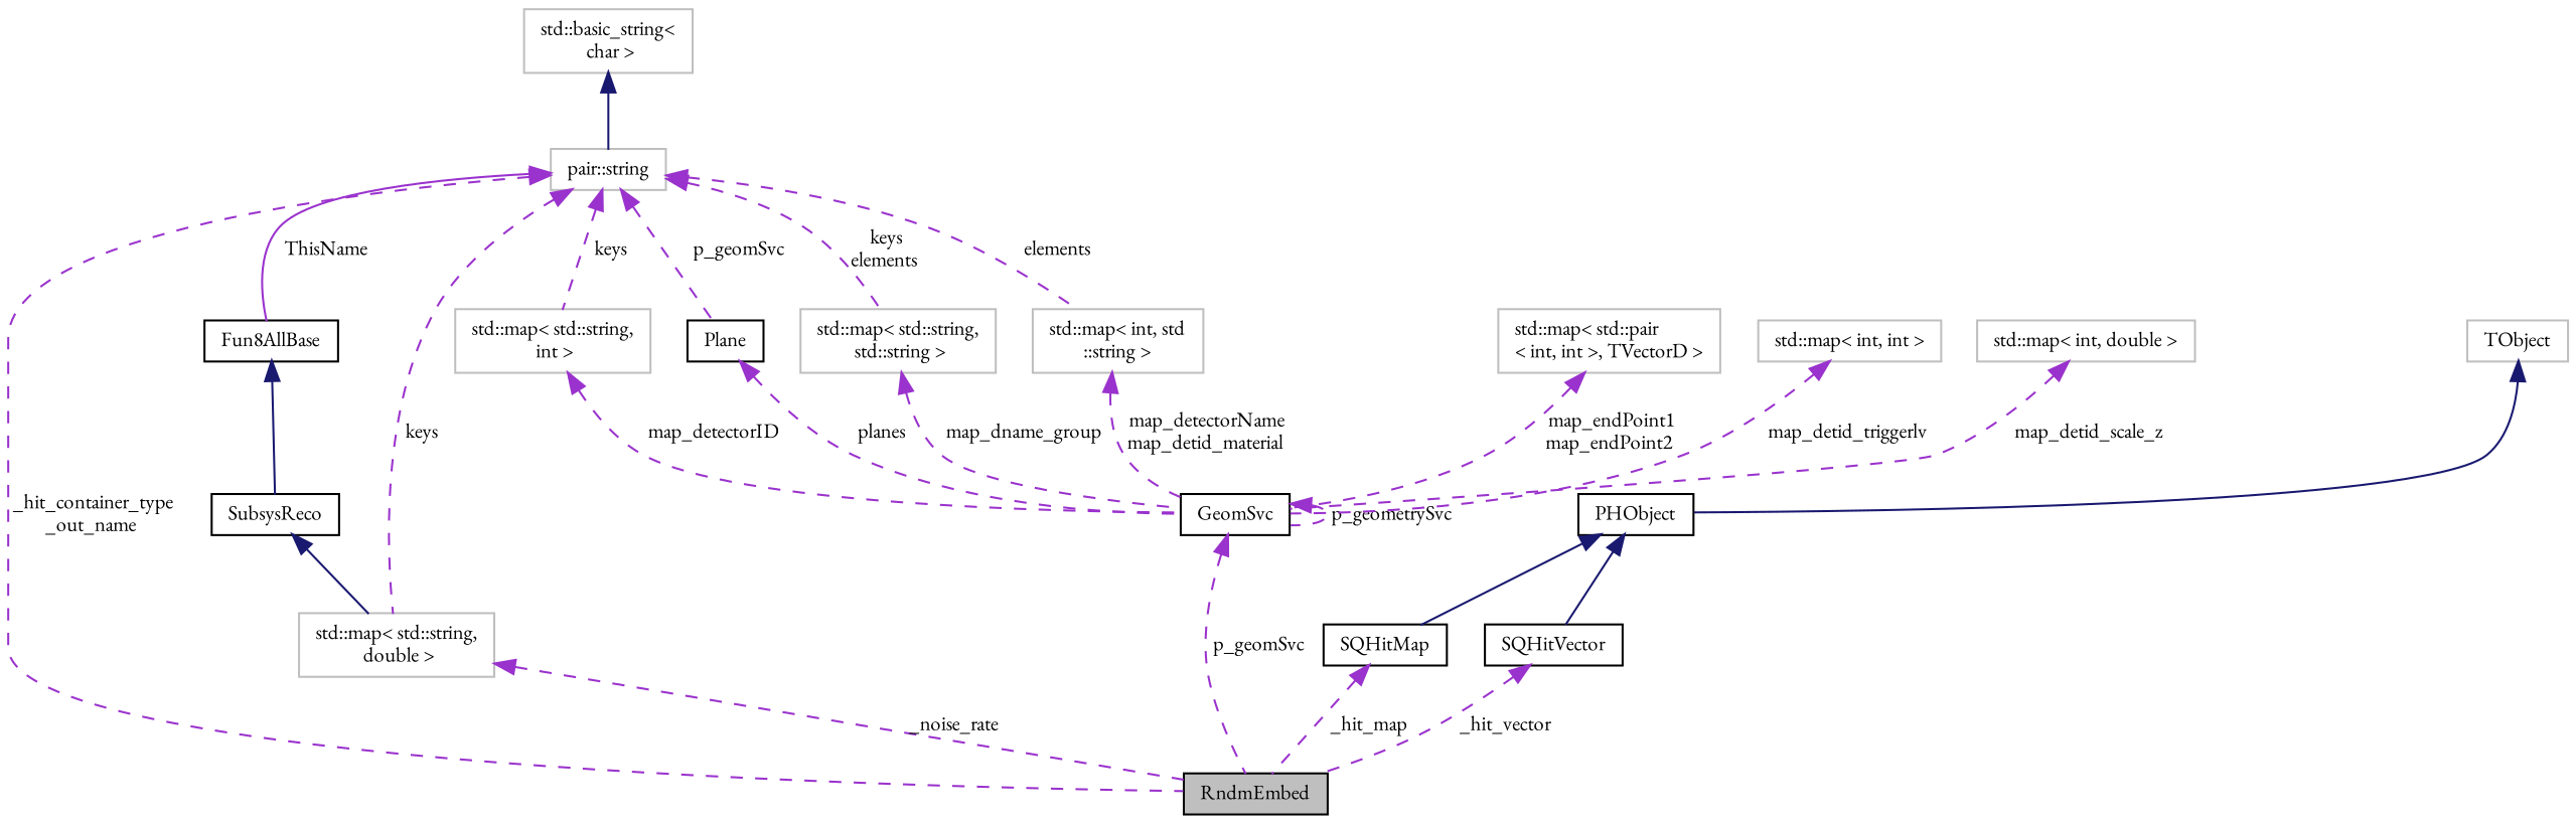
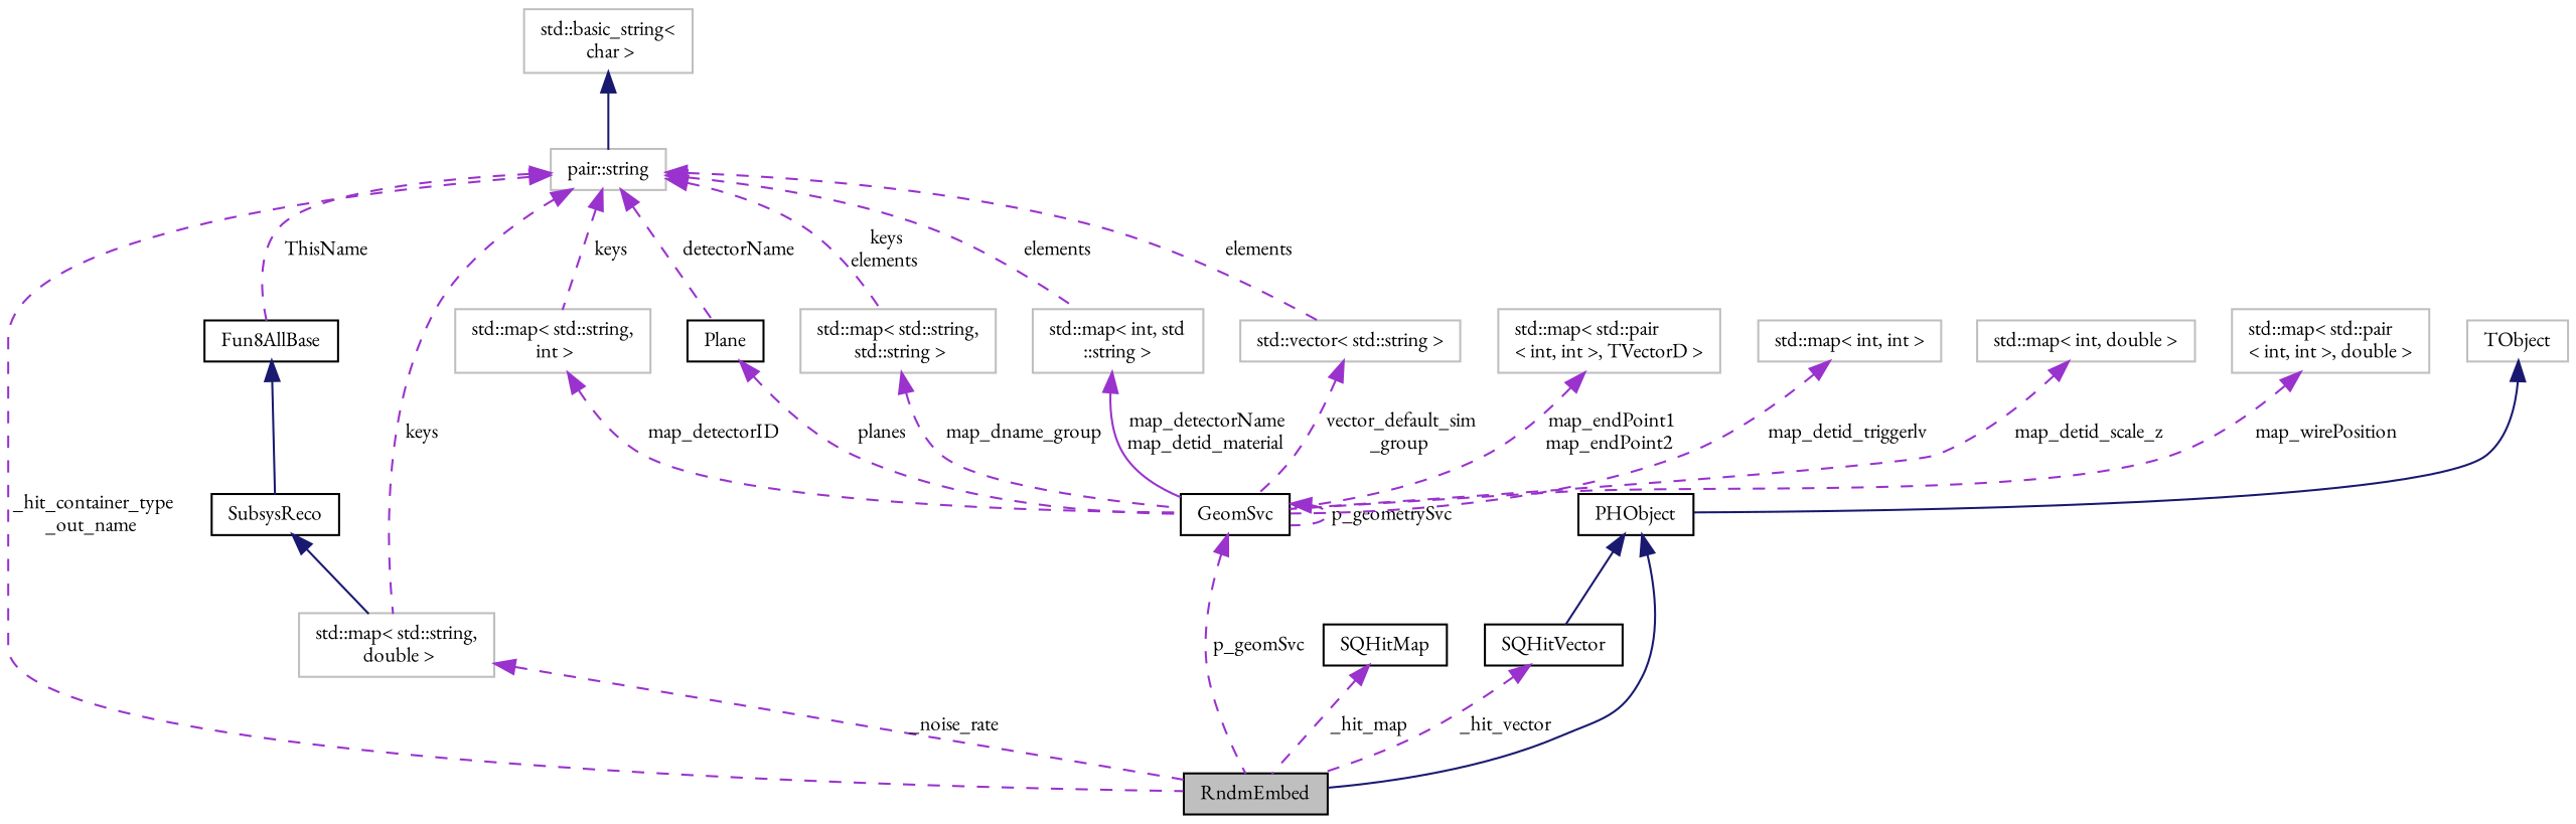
  digraph {
    fontname="EB Garamond"
    rankdir=TB
    node [color=grey75 fontname="EB Garamond" fontsize=10 shape=record]
    edge [color=darkorchid3 dir=back fontname="EB Garamond" fontsize=10 labelfontname=FreeSans labelfontsize=10 style=dashed]
    n1 [color=black fillcolor=grey75 fontcolor=black height=0.2 label=RndmEmbed style=filled width=0.4]
    n2 [color=black height=0.2 label=SubsysReco width=0.4]
    n3 [height=0.2 label="std::map\< std::string,\l double \>" width=0.4]
    n4 [color=black height=0.2 label=Fun8AllBase width=0.4]
    n5 [height=0.2 label="pair::string" width=0.4]
    n6 [height=0.2 label="std::map\< std::string,\l int \>" width=0.4]
    n7 [color=black height=0.2 label=Plane width=0.4]
    n8 [height=0.2 label="std::map\< std::string,\l std::string \>" width=0.4]
    n9 [height=0.2 label="std::map\< int, std\l::string \>" width=0.4]
+   n10 [height=0.2 label="std::vector\< std::string \>" width=0.4]
    n11 [color=black height=0.2 label=GeomSvc width=0.4]
    n12 [height=0.2 label="std::basic_string\<\l char \>" width=0.4]
    n13 [color=black height=0.2 label=SQHitMap width=0.4]
    n14 [color=black height=0.2 label=PHObject width=0.4]
    n15 [color=black height=0.2 label=SQHitVector width=0.4]
    n16 [height=0.2 label=TObject width=0.4]
    n17 [height=0.2 label="std::map\< std::pair\l\< int, int \>, TVectorD \>" width=0.4]
    n18 [height=0.2 label="std::map\< int, int \>" width=0.4]
    n19 [height=0.2 label="std::map\< int, double \>" width=0.4]
+   n20 [height=0.2 label="std::map\< std::pair\l\< int, int \>, double \>" width=0.4]
    n2 -> n3 [color=midnightblue style=solid]
    n3 -> n1 [label=" _noise_rate"]
    n4 -> n2 [color=midnightblue style=solid]
    n5 -> n1 [label=" _hit_container_type\n_out_name"]
    n5 -> n3 [label=" keys"]
-   n5 -> n4 [label=" ThisName" style=solid]
+   n5 -> n4 [label=" ThisName"]
    n5 -> n6 [label=" keys"]
-   n5 -> n7 [label=" p_geomSvc"]
+   n5 -> n7 [label=" detectorName"]
    n5 -> n8 [label=" keys\nelements"]
    n5 -> n9 [label=" elements"]
+   n5 -> n10 [label=" elements"]
    n6 -> n11 [label=" map_detectorID"]
    n7 -> n11 [label=" planes"]
    n8 -> n11 [label=" map_dname_group"]
-   n9 -> n11 [label=" map_detectorName\nmap_detid_material"]
+   n9 -> n11 [label=" map_detectorName\nmap_detid_material" style=solid]
+   n10 -> n11 [label=" vector_default_sim\l_group"]
    n11 -> n1 [label=" p_geomSvc"]
    n11 -> n11 [label=" p_geometrySvc"]
    n12 -> n5 [color=midnightblue style=solid]
    n13 -> n1 [label=" _hit_map"]
-   n14 -> n13 [color=midnightblue style=solid]
+   n14 -> n1 [color=midnightblue style=solid]
    n14 -> n15 [color=midnightblue style=solid]
    n15 -> n1 [label=" _hit_vector"]
    n16 -> n14 [color=midnightblue style=solid]
    n17 -> n11 [label=" map_endPoint1\nmap_endPoint2"]
    n18 -> n11 [label=" map_detid_triggerlv"]
    n19 -> n11 [label=" map_detid_scale_z"]
+   n20 -> n11 [label=" map_wirePosition"]
  }
